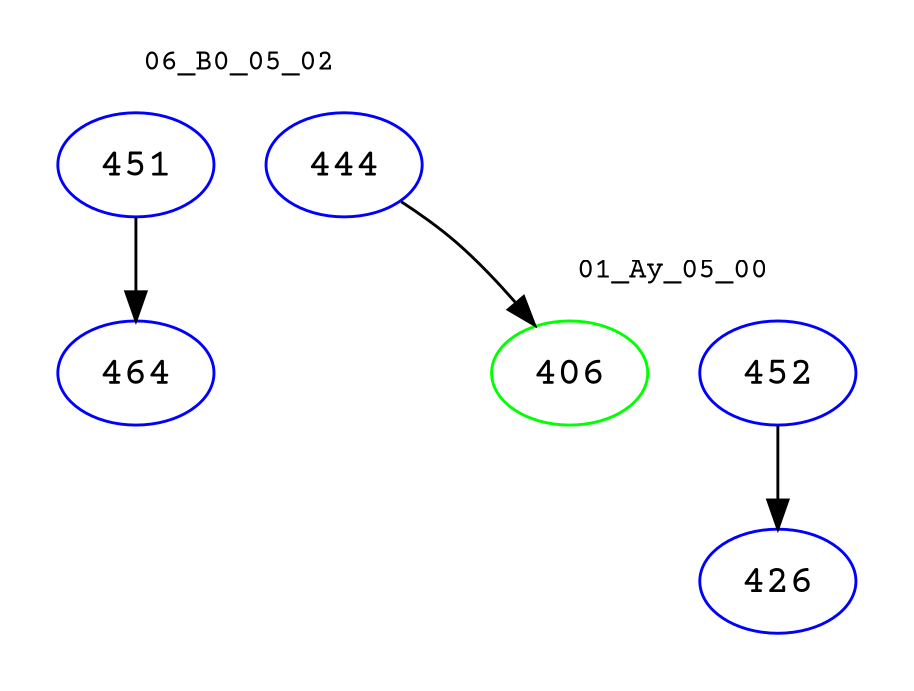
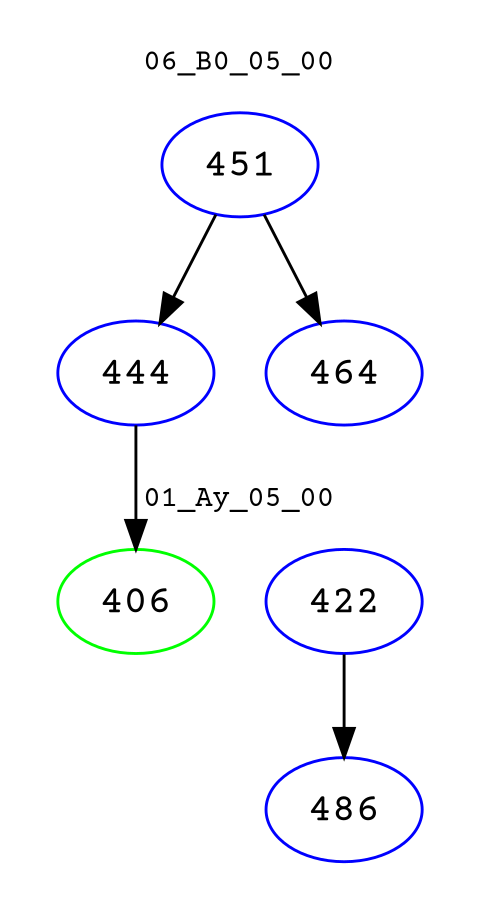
  digraph {
    fontname="Courier Prime"
    node [color=blue fontname="Courier Prime"]
    edge [color=black fontname="Courier Prime"]
-   n1 [label=452]
+   n1 [label=422]
    n2 [color=green label=406]
-   n3 [label=426]
+   n3 [label=486]
    n4 [label=451]
    n5 [label=444]
    n6 [label=464]
    subgraph cluster_1 {
      color=white
      fontsize=10
      label="01_Ay_05_00"
      n1
      n2
      n3
    }
    subgraph cluster_2 {
      color=white
      fontsize=10
-     label="06_B0_05_02"
+     label="06_B0_05_00"
      n4
      n5
      n6
    }
    n1 -> n3
+   n4 -> n5
    n4 -> n6
    n5 -> n2
  }
